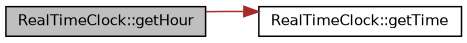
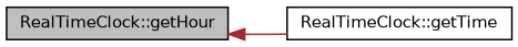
  digraph {
    rankdir=LR
    node [color=black fontname=Helvetica fontsize=10 shape=record style=filled]
    n1 [fillcolor=grey75 fontcolor=black height=0.2 label="RealTimeClock::getHour" width=0.4]
    n2 [fillcolor=white height=0.2 label="RealTimeClock::getTime" width=0.4]
-   n2 -> n1 [color=brown dir=back fontname=Helvetica fontsize=10 labelfontname=Helvetica labelfontsize=10 style=solid]
+   n1 -> n2 [color=brown dir=back fontname=Helvetica fontsize=10 labelfontname=Helvetica labelfontsize=10 style=solid]
  }
